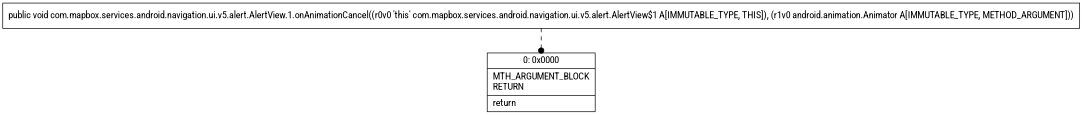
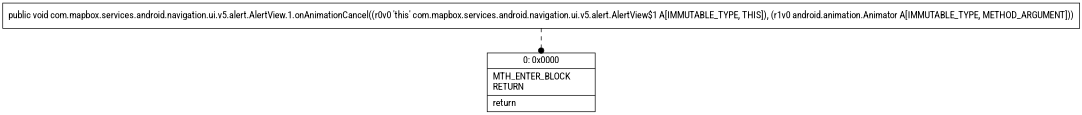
  digraph {
    fontname="Roboto Condensed"
    node [shape=record fontname="Roboto Condensed"]
-   n1 [label="{0\:\ 0x0000|MTH_ARGUMENT_BLOCK\lRETURN\l|return\l}"]
+   n1 [label="{0\:\ 0x0000|MTH_ENTER_BLOCK\lRETURN\l|return\l}"]
    n2 [label="{public void com.mapbox.services.android.navigation.ui.v5.alert.AlertView.1.onAnimationCancel((r0v0 'this' com.mapbox.services.android.navigation.ui.v5.alert.AlertView$1 A[IMMUTABLE_TYPE, THIS]), (r1v0 android.animation.Animator A[IMMUTABLE_TYPE, METHOD_ARGUMENT])) }"]
    n2 -> n1 [style=dashed arrowhead=dot fontname="Roboto Condensed"]
  }
